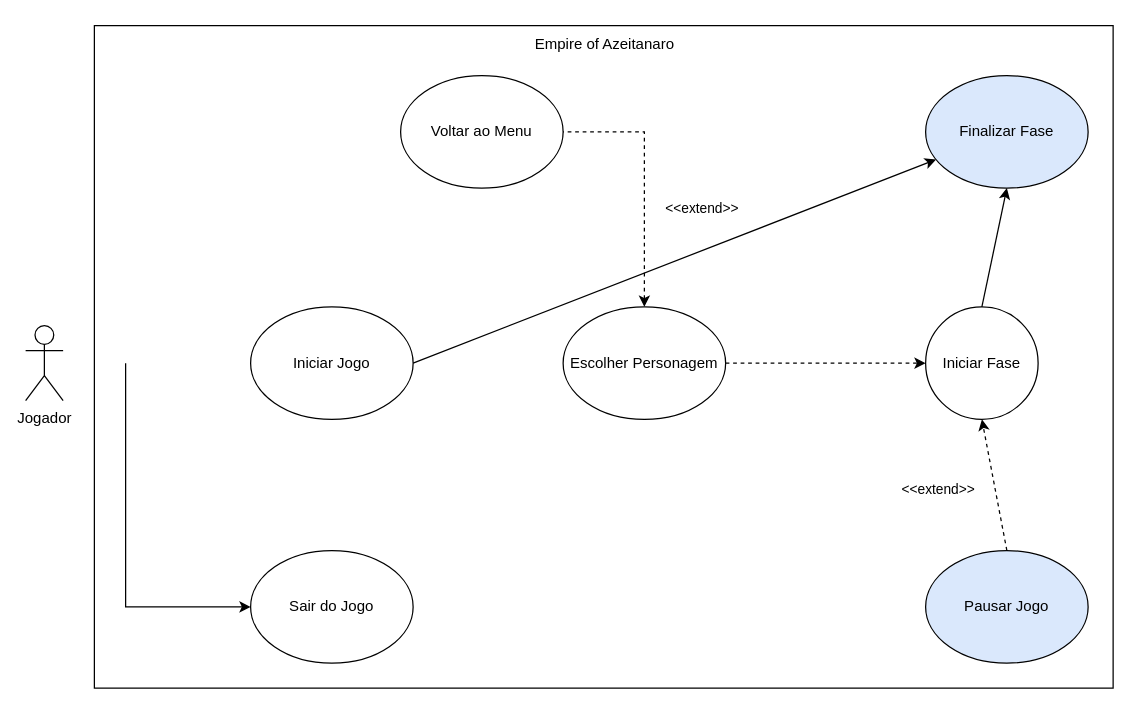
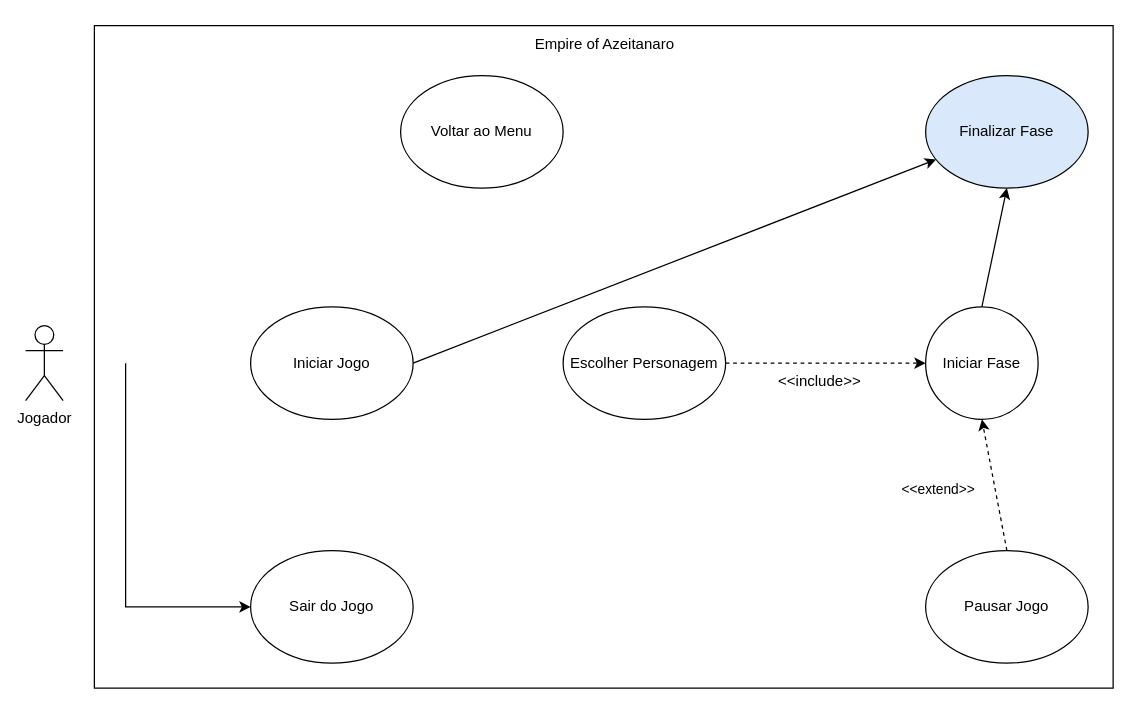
  <mxCell id="0" />
  <mxCell id="1" parent="0" />
  <mxCell id="2" value="" style="rounded=0;whiteSpace=wrap;html=1;" vertex="1" parent="1"><mxGeometry x="75" y="20" width="815" height="530" as="geometry" /></mxCell>
  <mxCell id="3" value="Jogador" style="shape=umlActor;verticalLabelPosition=bottom;verticalAlign=top;html=1;outlineConnect=0;" vertex="1" parent="1"><mxGeometry x="20" y="260" width="30" height="60" as="geometry" /></mxCell>
  <mxCell id="4" value="Iniciar Jogo" style="ellipse;whiteSpace=wrap;html=1;" vertex="1" parent="1"><mxGeometry x="200" y="245" width="130" height="90" as="geometry" /></mxCell>
  <mxCell id="5" value="Sair do Jogo" style="ellipse;whiteSpace=wrap;html=1;" vertex="1" parent="1"><mxGeometry x="200" y="440" width="130" height="90" as="geometry" /></mxCell>
  <mxCell id="6" value="Escolher Personagem" style="ellipse;whiteSpace=wrap;html=1;" vertex="1" parent="1"><mxGeometry x="450" y="245" width="130" height="90" as="geometry" /></mxCell>
  <mxCell id="7" value="" style="endArrow=classic;html=1;rounded=0;exitX=1;exitY=0.5;exitDx=0;exitDy=0;" edge="1" parent="1" source="4" target="17"><mxGeometry width="50" height="50" relative="1" as="geometry"><mxPoint x="370" y="330" as="sourcePoint" /><mxPoint x="420" y="280" as="targetPoint" /></mxGeometry></mxCell>
  <mxCell id="8" value="" style="endArrow=classic;html=1;rounded=0;entryX=0;entryY=0.5;entryDx=0;entryDy=0;" edge="1" parent="1" target="5"><mxGeometry width="50" height="50" relative="1" as="geometry"><mxPoint x="100" y="290" as="sourcePoint" /><mxPoint x="420" y="280" as="targetPoint" /><Array as="points"><mxPoint x="100" y="485" /></Array></mxGeometry></mxCell>
  <mxCell id="9" value="Voltar ao Menu" style="ellipse;whiteSpace=wrap;html=1;" vertex="1" parent="1"><mxGeometry x="320" y="60" width="130" height="90" as="geometry" /></mxCell>
- <mxCell id="10" value="" style="endArrow=none;html=1;rounded=0;exitX=0.5;exitY=0;exitDx=0;exitDy=0;entryX=1;entryY=0.5;entryDx=0;entryDy=0;startFill=1;startArrow=classic;dashed=1;" edge="1" parent="1" source="6" target="9"><mxGeometry width="50" height="50" relative="1" as="geometry"><mxPoint x="370" y="330" as="sourcePoint" /><mxPoint x="420" y="280" as="targetPoint" /><Array as="points"><mxPoint x="515" y="105" /></Array></mxGeometry></mxCell>
- <mxCell id="11" value="&lt;div&gt;&amp;lt;&amp;lt;extend&amp;gt;&amp;gt;&lt;/div&gt;" style="edgeLabel;html=1;align=center;verticalAlign=middle;resizable=0;points=[];" vertex="1" connectable="0" parent="10"><mxGeometry x="-0.036" relative="1" as="geometry"><mxPoint x="45" y="19" as="offset" /></mxGeometry></mxCell>
  <mxCell id="12" value="&lt;div&gt;Iniciar Fase&lt;/div&gt;" style="ellipse;whiteSpace=wrap;html=1;" vertex="1" parent="1"><mxGeometry x="740" y="245" width="90" height="90" as="geometry" /></mxCell>
- <mxCell id="13" value="Pausar Jogo" style="ellipse;whiteSpace=wrap;html=1;fillColor=#dae8fc;" vertex="1" parent="1"><mxGeometry x="740" y="440" width="130" height="90" as="geometry" /></mxCell>
+ <mxCell id="13" value="Pausar Jogo" style="ellipse;whiteSpace=wrap;html=1;" vertex="1" parent="1"><mxGeometry x="740" y="440" width="130" height="90" as="geometry" /></mxCell>
  <mxCell id="14" value="" style="endArrow=classic;html=1;rounded=0;exitX=0.5;exitY=0;exitDx=0;exitDy=0;entryX=0.5;entryY=1;entryDx=0;entryDy=0;dashed=1;" edge="1" parent="1" source="13" target="12"><mxGeometry width="50" height="50" relative="1" as="geometry"><mxPoint x="370" y="330" as="sourcePoint" /><mxPoint x="420" y="280" as="targetPoint" /></mxGeometry></mxCell>
  <mxCell id="15" value="&lt;div&gt;&amp;lt;&amp;lt;extend&amp;gt;&amp;gt;&lt;/div&gt;" style="edgeLabel;html=1;align=center;verticalAlign=middle;resizable=0;points=[];" vertex="1" connectable="0" parent="14"><mxGeometry x="0.043" y="4" relative="1" as="geometry"><mxPoint x="-41" y="5" as="offset" /></mxGeometry></mxCell>
  <mxCell id="16" value="" style="endArrow=classic;html=1;rounded=0;exitX=1;exitY=0.5;exitDx=0;exitDy=0;entryX=0;entryY=0.5;entryDx=0;entryDy=0;dashed=1;" edge="1" parent="1" source="6" target="12"><mxGeometry width="50" height="50" relative="1" as="geometry"><mxPoint x="580" y="290" as="sourcePoint" /><mxPoint x="620" y="290" as="targetPoint" /></mxGeometry></mxCell>
  <mxCell id="17" value="Finalizar Fase" style="ellipse;whiteSpace=wrap;html=1;fillColor=#dae8fc;" vertex="1" parent="1"><mxGeometry x="740" y="60" width="130" height="90" as="geometry" /></mxCell>
  <mxCell id="18" value="" style="endArrow=classic;html=1;rounded=0;exitX=0.5;exitY=0;exitDx=0;exitDy=0;entryX=0.5;entryY=1;entryDx=0;entryDy=0;" edge="1" parent="1" source="12" target="17"><mxGeometry width="50" height="50" relative="1" as="geometry"><mxPoint x="640" y="330" as="sourcePoint" /><mxPoint x="690" y="280" as="targetPoint" /></mxGeometry></mxCell>
+ <mxCell id="19" value="&amp;lt;&amp;lt;include&amp;gt;&amp;gt;" style="text;html=1;align=center;verticalAlign=middle;resizable=0;points=[];autosize=1;strokeColor=none;fillColor=none;" vertex="1" parent="1"><mxGeometry x="610" y="290" width="90" height="30" as="geometry" /></mxCell>
  <mxCell id="20" value="Empire of Azeitanaro" style="text;html=1;align=center;verticalAlign=middle;resizable=0;points=[];autosize=1;strokeColor=none;fillColor=none;" vertex="1" parent="1"><mxGeometry x="412.5" y="20" width="140" height="30" as="geometry" /></mxCell>
